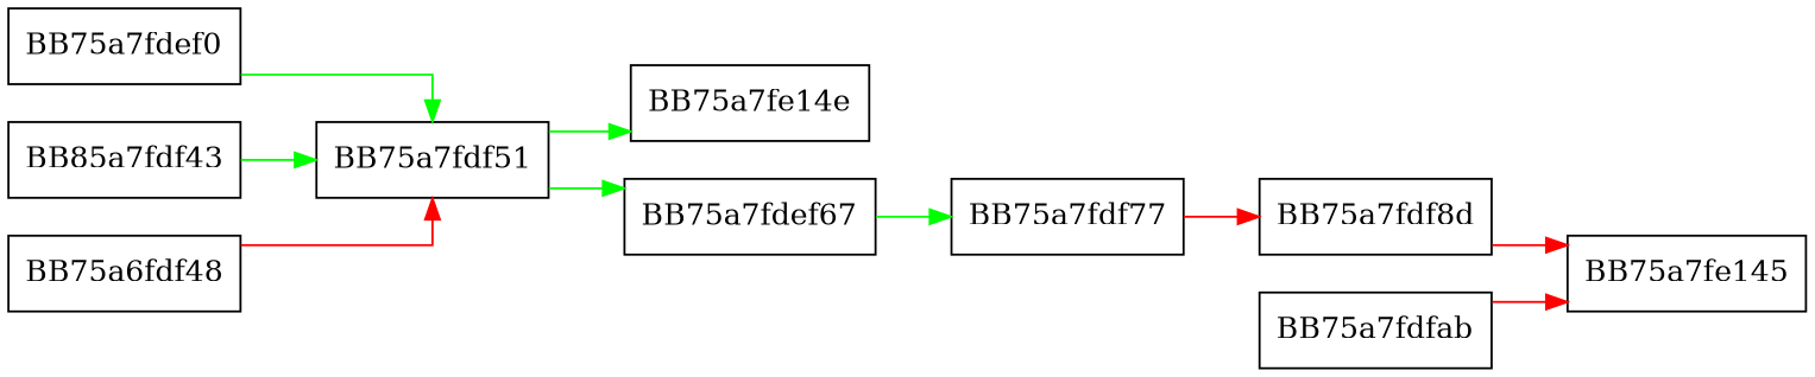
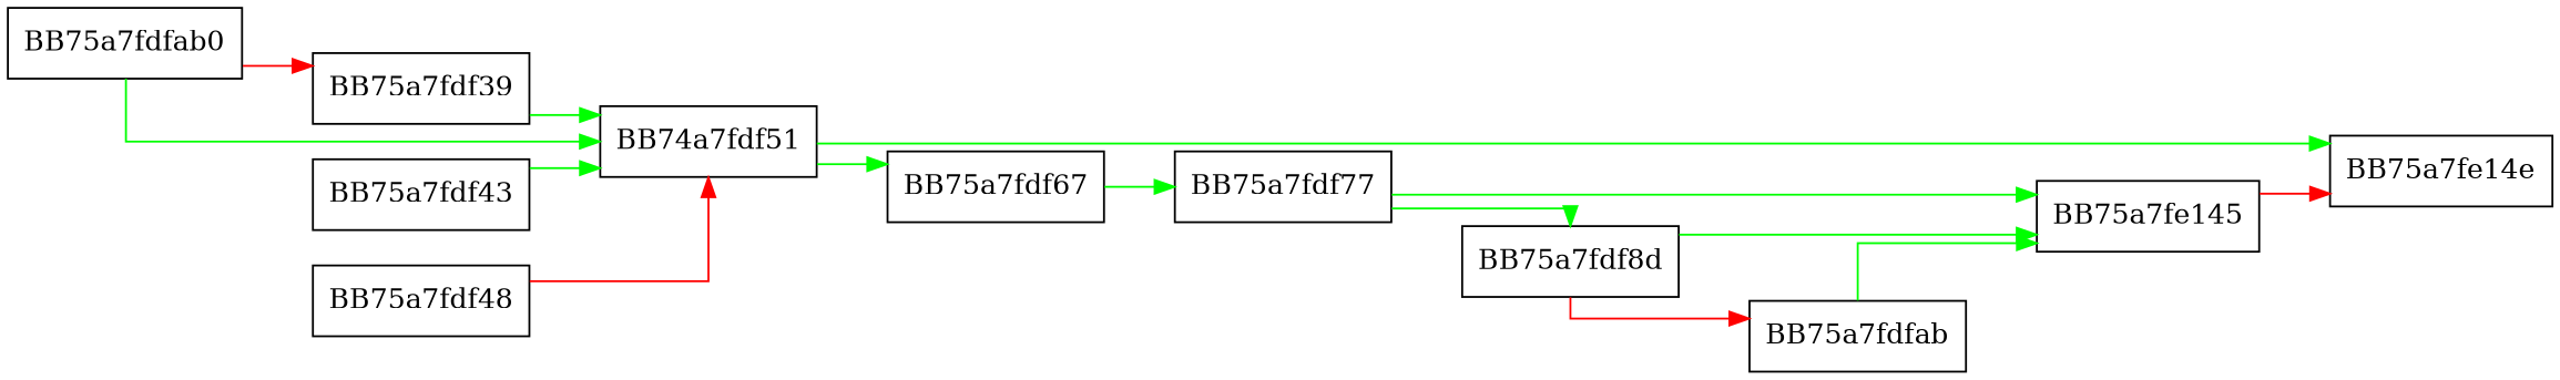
  digraph {
    rankdir=LR
    splines=ortho
    node [shape=box]
    edge [color=green]
-   BB75a7fdef0
-   BB75a7fdf51
+   BB75a7fdef0 [label=BB75a7fdfab0]
+   BB75a7fdf51 [label=BB74a7fdf51]
+   BB75a7fdf39
    BB75a7fe14e
-   BB75a7fdf67 [label=BB75a7fdef67]
+   BB75a7fdf67
    BB75a7fdf77
-   BB75a7fdf43 [label=BB85a7fdf43]
-   BB75a7fdf48 [label=BB75a6fdf48]
+   BB75a7fdf43
+   BB75a7fdf48
    BB75a7fe145
    BB75a7fdf8d
    BB75a7fdfab
    BB75a7fdef0 -> BB75a7fdf51
+   BB75a7fdef0 -> BB75a7fdf39 [color=red]
    BB75a7fdf51 -> BB75a7fe14e
    BB75a7fdf51 -> BB75a7fdf67
+   BB75a7fdf39 -> BB75a7fdf51
    BB75a7fdf67 -> BB75a7fdf77
-   BB75a7fdf77 -> BB75a7fdf8d [color=red]
+   BB75a7fdf77 -> BB75a7fe145
+   BB75a7fdf77 -> BB75a7fdf8d
    BB75a7fdf43 -> BB75a7fdf51
    BB75a7fdf48 -> BB75a7fdf51 [color=red]
-   BB75a7fdf8d -> BB75a7fe145 [color=red]
-   BB75a7fdfab -> BB75a7fe145 [color=red]
+   BB75a7fe145 -> BB75a7fe14e [color=red]
+   BB75a7fdf8d -> BB75a7fe145
+   BB75a7fdf8d -> BB75a7fdfab [color=red]
+   BB75a7fdfab -> BB75a7fe145
  }
